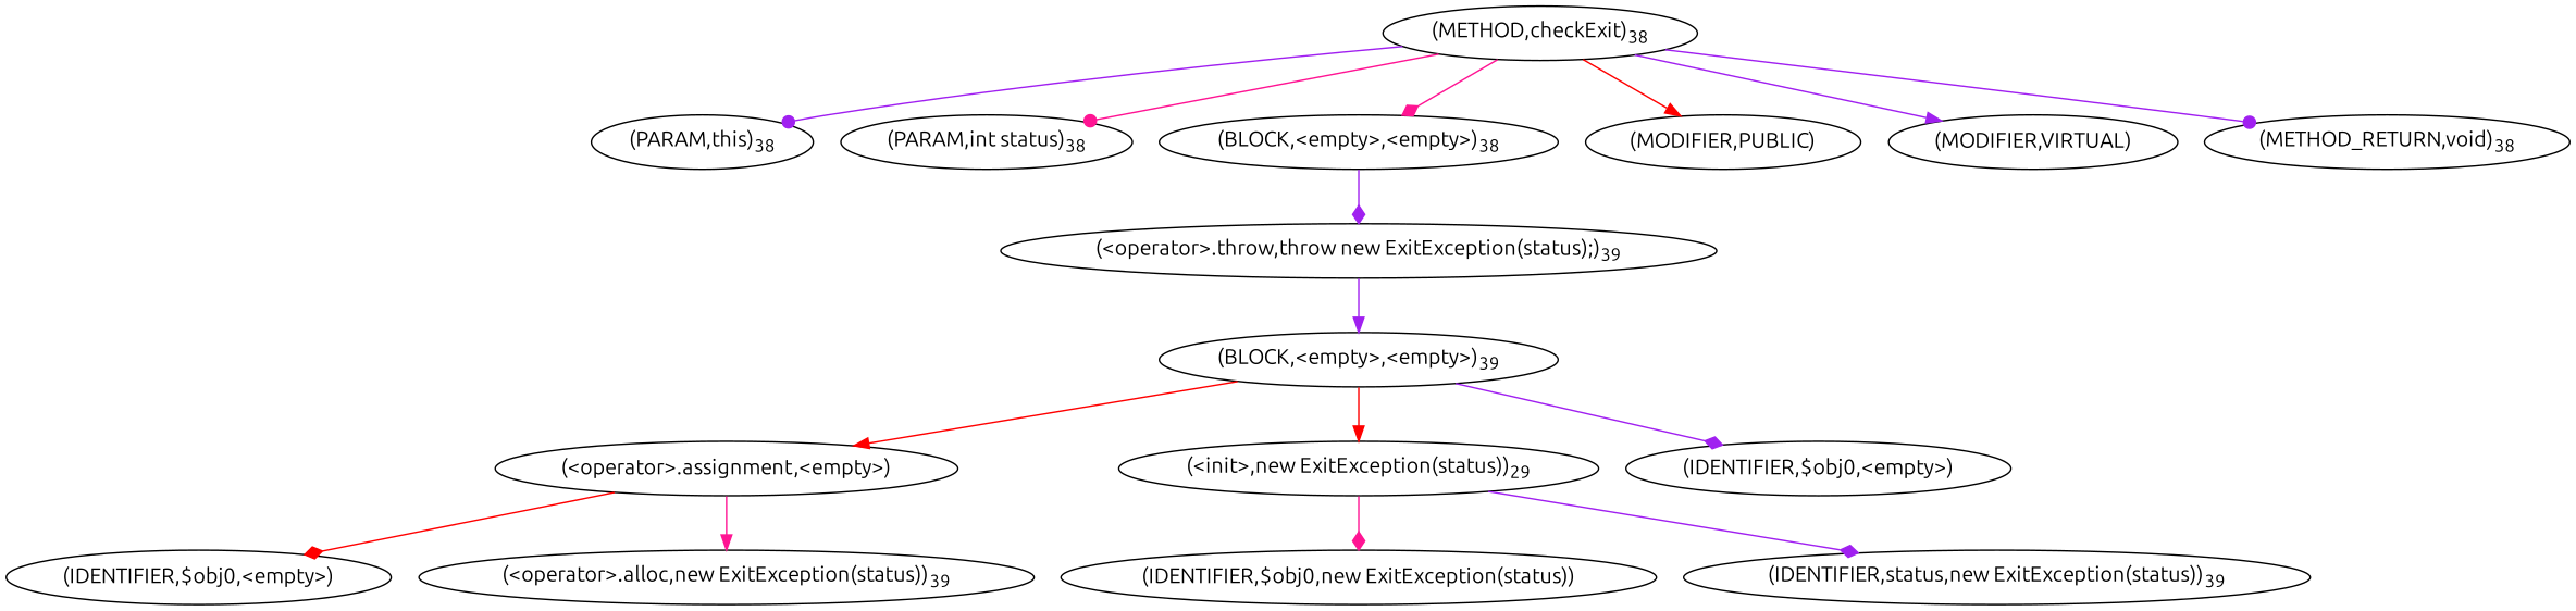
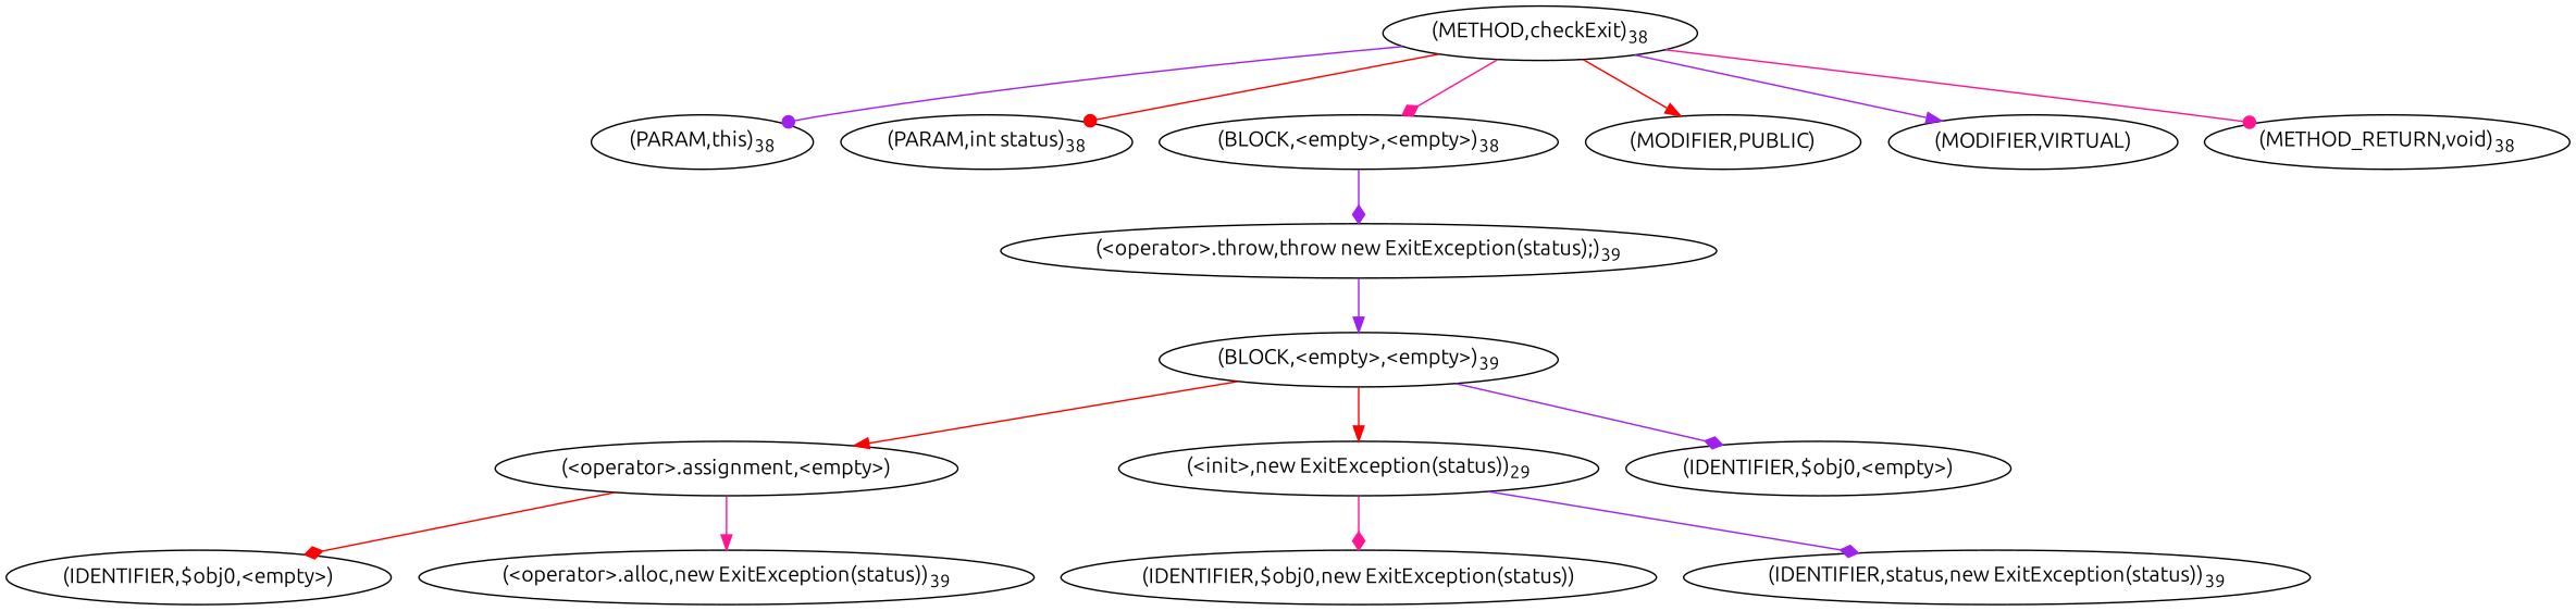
  digraph {
    fontname=Ubuntu
    node [fontname=Ubuntu]
    edge [arrowhead=diamond color=purple fontname=Ubuntu]
    n1 [label=<(METHOD,checkExit)<SUB>38</SUB>>]
    n2 [label=<(PARAM,this)<SUB>38</SUB>>]
    n3 [label=<(PARAM,int status)<SUB>38</SUB>>]
    n4 [label=<(BLOCK,&lt;empty&gt;,&lt;empty&gt;)<SUB>38</SUB>>]
    n5 [label=<(MODIFIER,PUBLIC)>]
    n6 [label=<(MODIFIER,VIRTUAL)>]
    n7 [label=<(METHOD_RETURN,void)<SUB>38</SUB>>]
    n8 [label=<(&lt;operator&gt;.throw,throw new ExitException(status);)<SUB>39</SUB>>]
    n9 [label=<(BLOCK,&lt;empty&gt;,&lt;empty&gt;)<SUB>39</SUB>>]
    n10 [label=<(&lt;operator&gt;.assignment,&lt;empty&gt;)>]
    n11 [label=<(&lt;init&gt;,new ExitException(status))<SUB>29</SUB>>]
    n12 [label=<(IDENTIFIER,$obj0,&lt;empty&gt;)>]
    n13 [label=<(IDENTIFIER,$obj0,&lt;empty&gt;)>]
    n14 [label=<(&lt;operator&gt;.alloc,new ExitException(status))<SUB>39</SUB>>]
    n15 [label=<(IDENTIFIER,$obj0,new ExitException(status))>]
    n16 [label=<(IDENTIFIER,status,new ExitException(status))<SUB>39</SUB>>]
    n1 -> n2 [arrowhead=dot]
-   n1 -> n3 [arrowhead=dot color=deeppink]
+   n1 -> n3 [arrowhead=dot color=red]
    n1 -> n4 [color=deeppink]
    n1 -> n5 [arrowhead=normal color=red]
    n1 -> n6 [arrowhead=normal]
-   n1 -> n7 [arrowhead=dot]
+   n1 -> n7 [arrowhead=dot color=deeppink]
    n4 -> n8
    n8 -> n9 [arrowhead=normal]
    n9 -> n10 [arrowhead=normal color=red]
    n9 -> n11 [arrowhead=normal color=red]
    n9 -> n12
    n10 -> n13 [color=red]
    n10 -> n14 [arrowhead=normal color=deeppink]
    n11 -> n15 [color=deeppink]
    n11 -> n16
  }
